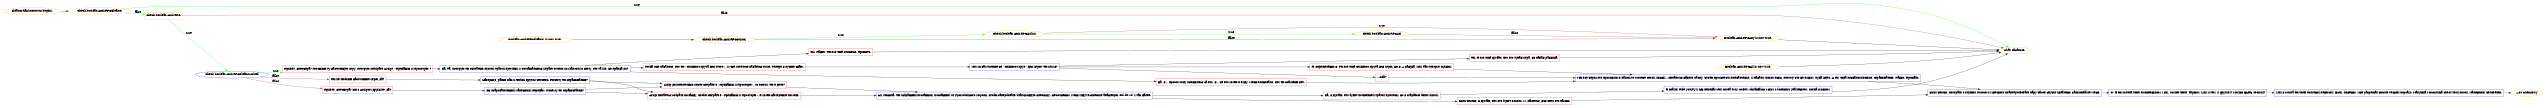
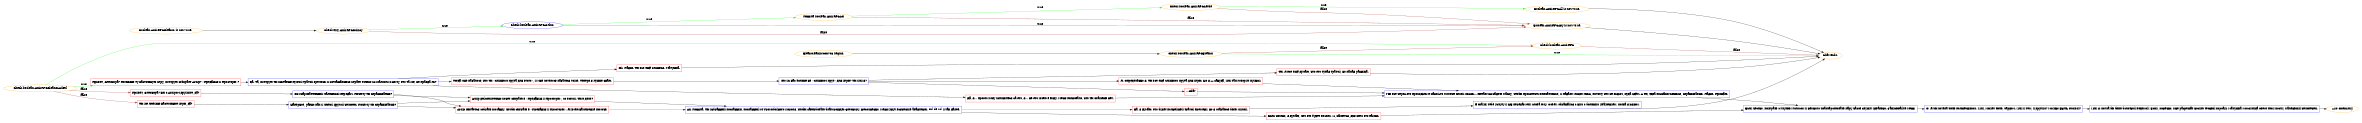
  digraph {
    rankdir=LR
    node [color=orange shape=box]
    "EleanorRank4Convo8 begins." [shape=""]
    n2 [label="Check boolean AmirRPGEleanor" shape=""]
-   "Chat ends." [label="Chat казалось." shape=""]
-   n4 [label="Check boolean AmirRPG"]
-   n5 [color=blue label="Check boolean AmirRPGEleanorAsked" shape=""]
+   "Chat ends." [shape=""]
+   n4 [label="Check boolean AmirRPG" shape=""]
+   n5 [label="Check boolean AmirRPGEleanorAsked" shape=""]
    n6 [color=red label="Привет, Элеонора? Помнишь ту настольную игру, которую собирает Амир? «Предания и Просторы»?"]
    n7 [color=red label="Привет, Элеонора? Вы с Амиром дружите, да?"]
    n8 [color=red label="Ты же любишь настольные игры, да?"]
    n9 [color=blue label="Да. Та, которую ты считаешь пустой тратой времени и соглашаешься играть только из жалости к нему, это та же, не правда ли?"]
    n10 [color=blue label="Он очаровательный маленький передам. Почему ты спрашиваешь?"]
    n11 [color=blue label="Наверное, равно как и любой другой человек. Почему ты спрашиваешь?"]
-   n12 [color=red label="Ой. Ладно. Ты все ещё злишься. Принято."]
+   n12 [color=red label="Ой. Ладно. Ты все ещё злишься. Матушка."]
    n13 [color=red label="Тогда мне казалось, что ты «слишком крута для этого», и мне хотелось казаться тоже. Теперь я лучше знаю."]
    n14 [color=red label="Да, я… ​​просто хочу извиниться за это, я… не это имею в виду. Меня волновало, что ты скажешь нет."]
    n15 [color=red label="Амир пытается собрать команду, чтобы сыграть в «Предания и Просторы». Я имею намерение помочь."]
    n16 [color=red label="Амир действительно хочет сыграть в «Предания и Просторы», со всеми. Ты в деле?"]
    n17 [color=blue label="Кто из нас больше не «слишком крут» для игры? Ты или я?"]
    n18 [color=blue label="Мы все через это проходили в какой-то момент своей жизни... пытаемся надеть маску, чтобы произвести впечатление, и падаем лицом вниз, потому что не видим, куда идём. А ты, едва познакомившись, спрашиваешь. Ладно. Прощаю."]
    n19 [color=blue label="Ах. Поняла. Ты избранный посланник, посланный от Громобойного Короля, чтобы завербовать благородную Элеонору. Несомненно, меня ждут всяческие авантюры. Fol de rol и так далее."]
-   n20 [color=red label="Ты. Я все ещё думаю, что это тупая игра, но какая разница."]
+   n20 [color=red label="Ты. Я все ещё думаю, что это тупая тратой, но какая разница."]
    n21 [color=red label="Я. Определённо я. Ты все ещё слишком крута для игры. Но я — зануда, или так говорит Куинси."]
    n22 [color=red label="...Оба?"]
    n23 [color=blue label="Если честно, поиграть с глупым голосом и немного поактёрствовать пару часов звучит идеально. Записывайте меня."]
    n24 [color=red label="Если честно, я думаю, что это будет весело. И, кажется, для него это важно."]
    n25 [color=red label="Да, я думаю, это будет полнейшей тратой времени, но я стараюсь быть милой."]
    n26 [color=blue label="О! Я бы хотела быть волшебником. Или, может быть, бардом. Или и тем, и другим? Можно БЫТЬ обоими?"]
    n27 [color=blue label="Я окажу тебе услугу и НЕ передам эти слова ему. Совет: обращайся с ним с большим уважением, когда я рядом."]
    n28 [color=blue label="Или я могла бы быть болотной ведьмой! Если, конечно, мне разрешат носить тесный корсаж. Матушка Мосситица съест твои кости, маленький человечек."]
    n29 [label="+20 Chemistry" shape=""]
    n30 [label="Boolean AmirRPGEleanor is now true." shape=""]
-   n31 [label="Check boolean AmirRPGQuincy" shape=""]
-   n32 [label="Check boolean AmirRPGArthur" shape=""]
+   n31 [label="Check ему AmirRPGQuincy" shape=""]
+   n32 [color=blue label="Check boolean AmirRPGArthur" shape=""]
    n33 [label="Boolean AmirRPGAny is now true." shape=""]
-   n34 [label="Check boolean AmirRPGAoi" shape=""]
+   n34 [label="Поняла boolean AmirRPGAoi" shape=""]
+   n35 [label="Check boolean AmirRPGLettie" shape=""]
    n36 [label="Boolean AmirRPGAll is now true." shape=""]
    "EleanorRank4Convo8 begins." -> n2
    n2 -> "Chat ends." [color=green label=true]
-   n2 -> n4 [color=green label=false]
+   n2 -> n4 [color=brown label=false]
    n4 -> "Chat ends." [color=brown label=false]
-   n4 -> n5 [color=green label=true]
+   n5 -> n4 [color=green label=true]
    n5 -> n6 [color=green label=true]
    n5 -> n7 [color=brown label=false]
    n5 -> n8 [color=brown label=false]
    n6 -> n9
    n7 -> n10
    n8 -> n11
    n9 -> n12
    n9 -> n13
    n9 -> n14
    n10 -> n15
    n10 -> n16
    n11 -> n15
    n11 -> n16
    n12 -> "Chat ends."
    n13 -> n17
    n14 -> n18
    n15 -> n19
    n16 -> n19
    n17 -> n20
    n17 -> n21
    n17 -> n22
    n18 -> n23
    n19 -> n24
    n19 -> n25
    n20 -> "Chat ends."
    n21 -> n18
    n22 -> n18
    n23 -> n26
    n24 -> n23
    n25 -> n27
    n26 -> n28
    n27 -> "Chat ends."
    n28 -> n29
    n30 -> n31
    n31 -> n32 [color=green label=true]
    n31 -> n33 [color=brown label=false]
    n32 -> n33 [color=brown label=true]
    n32 -> n34 [color=green label=true]
    n33 -> "Chat ends."
    n34 -> n33 [color=brown label=false]
+   n34 -> n35 [color=green label=true]
+   n35 -> n33 [color=brown label=false]
+   n35 -> n36 [color=green label=true]
    n36 -> "Chat ends."
  }
